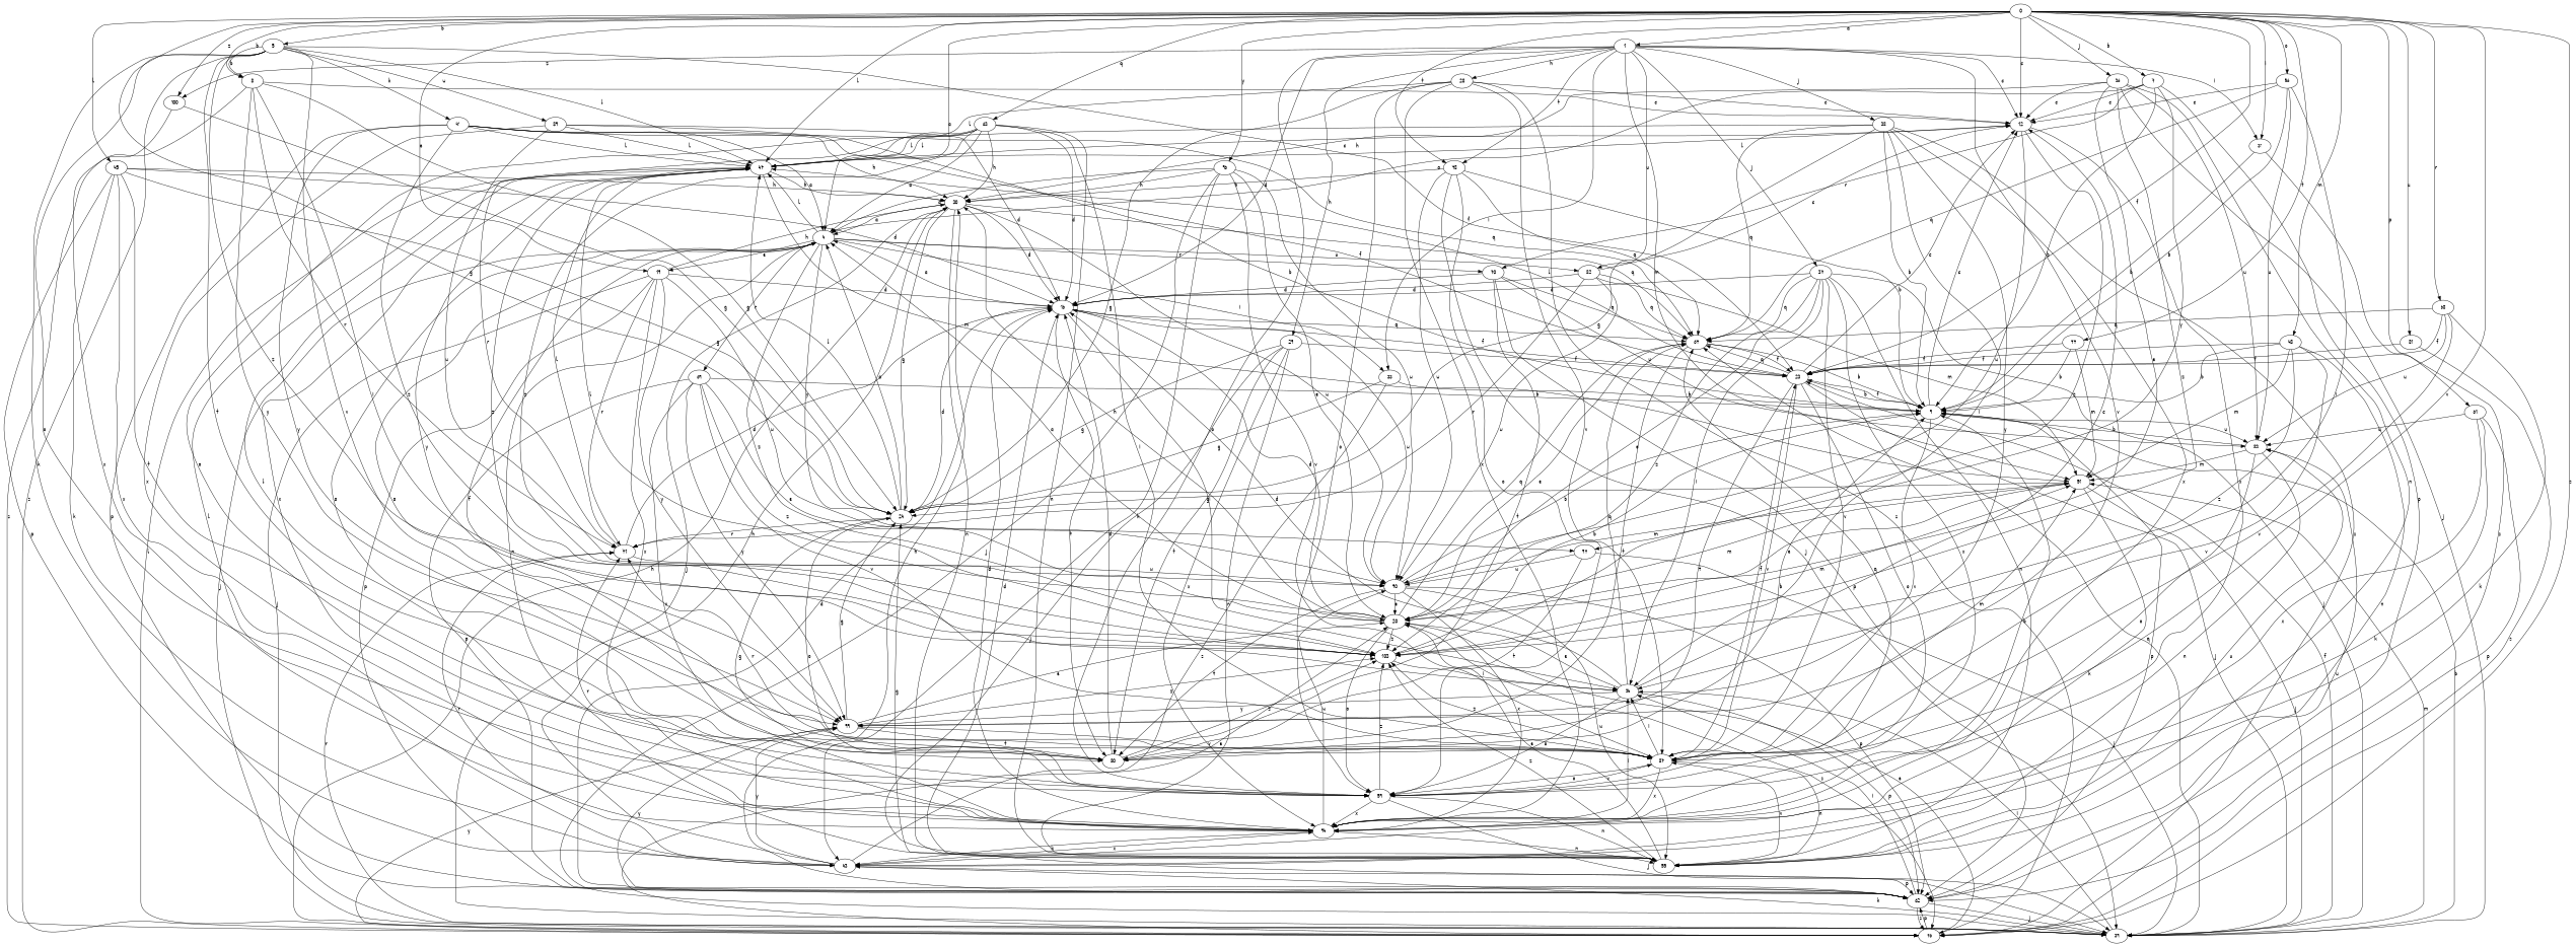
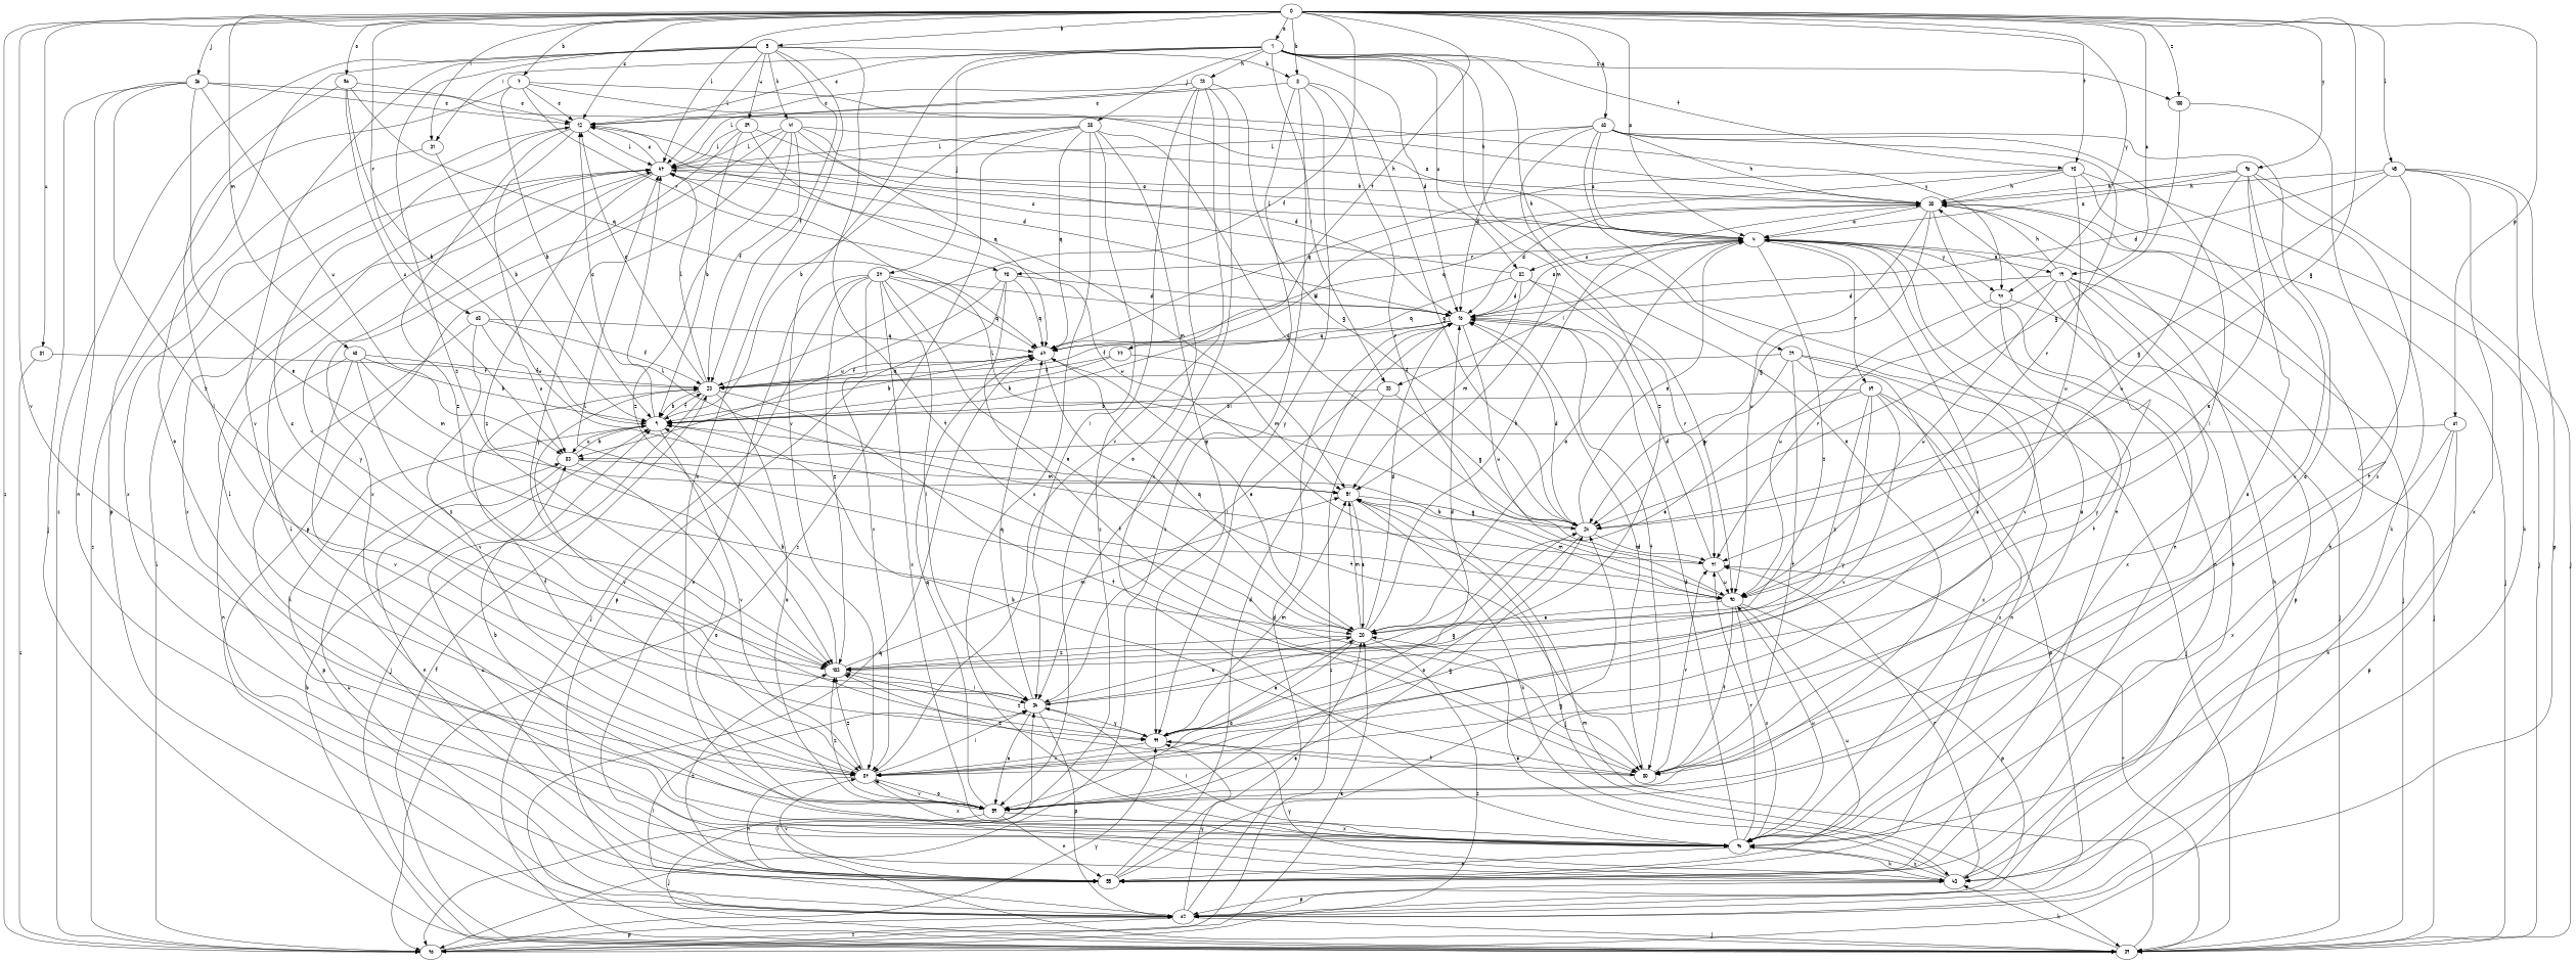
  strict digraph {
    fontname="Patrick Hand"
    node [fontname="Patrick Hand"]
    edge [fontname="Patrick Hand"]
    0
    1
    4
    5
    7
    8
    12
    19
    23
    n10 [label=24]
    31
    36
    45
    47
    48
    56
    61
    63
    68
    76
    77
    78
    81
    87
    96
    97
    100
    16
    28
    29
    33
    37
    38
    51
    59
    82
    39
    55
    69
    70
    103
    41
    43
    80
    89
    9
    62
    34
    71
    99
    90
    94
    30
    67
    83
    20
    0 -> 1 [label=a]
    0 -> 4 [label=a]
    0 -> 5 [label=b]
    0 -> 7 [label=b]
    0 -> 8 [label=b]
    0 -> 12 [label=c]
    0 -> 19 [label=e]
    0 -> 23 [label=f]
    0 -> n10 [label=g]
    0 -> 31 [label=i]
    0 -> 36 [label=j]
    0 -> 45 [label=l]
    0 -> 47 [label=l]
    0 -> 48 [label=m]
    0 -> 56 [label=o]
    0 -> 61 [label=p]
    0 -> 63 [label=q]
    0 -> 68 [label=r]
    0 -> 76 [label=s]
    0 -> 77 [label=t]
    0 -> 78 [label=t]
    0 -> 81 [label=u]
    0 -> 87 [label=v]
    0 -> 96 [label=y]
+   0 -> 97 [label=y]
    0 -> 100 [label=z]
    1 -> 12 [label=c]
    1 -> 31 [label=i]
    1 -> 78 [label=t]
    1 -> 87 [label=v]
    1 -> 100 [label=z]
    1 -> 16 [label=d]
    1 -> 28 [label=h]
    1 -> 29 [label=h]
    1 -> 33 [label=i]
    1 -> 37 [label=j]
    1 -> 38 [label=j]
    1 -> 51 [label=m]
    1 -> 59 [label=o]
    1 -> 82 [label=u]
    4 -> 19 [label=e]
    4 -> 47 [label=l]
-   4 -> 87 [label=f]
+   4 -> 87 [label=v]
    4 -> 97 [label=y]
    4 -> 33 [label=i]
    4 -> 82 [label=u]
    4 -> 39 [label=j]
    4 -> 55 [label=n]
    4 -> 69 [label=r]
    4 -> 70 [label=r]
    4 -> 103 [label=z]
    5 -> 8 [label=b]
    5 -> 23 [label=f]
    5 -> 47 [label=l]
    5 -> 76 [label=s]
    5 -> 87 [label=v]
    5 -> 59 [label=o]
    5 -> 103 [label=z]
    5 -> 41 [label=k]
    5 -> 43 [label=k]
    5 -> 80 [label=t]
    5 -> 89 [label=w]
    7 -> 4 [label=a]
    7 -> 12 [label=c]
    7 -> 97 [label=y]
    7 -> 70 [label=r]
    7 -> 9 [label=b]
    7 -> 62 [label=p]
    8 -> 12 [label=c]
    8 -> n10 [label=g]
    8 -> 76 [label=s]
    8 -> 34 [label=i]
    8 -> 71 [label=r]
    8 -> 99 [label=y]
    12 -> 47 [label=l]
+   12 -> 16 [label=d]
    12 -> 103 [label=z]
    12 -> 90 [label=w]
    12 -> 94 [label=x]
    19 -> 16 [label=d]
    19 -> 39 [label=j]
    19 -> 62 [label=p]
    19 -> 71 [label=r]
    19 -> 99 [label=y]
    19 -> 90 [label=w]
    19 -> 94 [label=x]
    19 -> 30 [label=h]
    23 -> 12 [label=c]
    23 -> 47 [label=l]
    23 -> 87 [label=v]
    23 -> 59 [label=o]
    23 -> 39 [label=j]
    23 -> 80 [label=t]
    23 -> 9 [label=b]
    23 -> 67 [label=q]
    n10 -> 4 [label=a]
    n10 -> 47 [label=l]
    n10 -> 16 [label=d]
    n10 -> 59 [label=o]
    n10 -> 71 [label=r]
    31 -> 76 [label=s]
    31 -> 9 [label=b]
    36 -> 12 [label=c]
    36 -> 39 [label=j]
    36 -> 55 [label=n]
    36 -> 103 [label=z]
    36 -> 30 [label=h]
    36 -> 83 [label=u]
    36 -> 20 [label=e]
    45 -> n10 [label=g]
    45 -> 16 [label=d]
    45 -> 43 [label=k]
    45 -> 80 [label=t]
    45 -> 62 [label=p]
    45 -> 94 [label=x]
    45 -> 30 [label=h]
    47 -> 12 [label=c]
    47 -> 51 [label=m]
    47 -> 103 [label=z]
    47 -> 99 [label=y]
    47 -> 94 [label=x]
    47 -> 30 [label=h]
    48 -> 23 [label=f]
    48 -> 87 [label=v]
    48 -> 51 [label=m]
    48 -> 55 [label=n]
    48 -> 103 [label=z]
    48 -> 9 [label=b]
    56 -> 12 [label=c]
    56 -> 9 [label=b]
    56 -> 34 [label=i]
    56 -> 67 [label=q]
    56 -> 83 [label=u]
    61 -> 43 [label=k]
    61 -> 62 [label=p]
    61 -> 94 [label=x]
    61 -> 83 [label=u]
    63 -> 4 [label=a]
    63 -> 47 [label=l]
    63 -> 16 [label=d]
    63 -> 59 [label=o]
    63 -> 55 [label=n]
    63 -> 103 [label=z]
-   63 -> 87 [label=i]
+   63 -> 34 [label=i]
    63 -> 71 [label=r]
    63 -> 30 [label=h]
    68 -> 23 [label=f]
    68 -> 87 [label=v]
    68 -> 43 [label=k]
    68 -> 67 [label=q]
    68 -> 83 [label=u]
    76 -> 47 [label=l]
    76 -> 62 [label=p]
    76 -> 99 [label=y]
    76 -> 30 [label=h]
    76 -> 20 [label=e]
    77 -> 23 [label=f]
    77 -> 51 [label=m]
    77 -> 9 [label=b]
    78 -> 59 [label=o]
    78 -> 39 [label=j]
    78 -> 9 [label=b]
    78 -> 90 [label=w]
    78 -> 30 [label=h]
    78 -> 67 [label=q]
    81 -> 23 [label=f]
    81 -> 76 [label=s]
    87 -> 4 [label=a]
    87 -> 23 [label=f]
    87 -> 59 [label=o]
    87 -> 55 [label=n]
    87 -> 103 [label=z]
    87 -> 34 [label=i]
    87 -> 94 [label=x]
    96 -> 4 [label=a]
    96 -> 87 [label=v]
    96 -> 39 [label=j]
    96 -> 43 [label=k]
    96 -> 90 [label=w]
    96 -> 30 [label=h]
    96 -> 20 [label=e]
    97 -> 39 [label=j]
    97 -> 80 [label=t]
    97 -> 90 [label=w]
    100 -> n10 [label=g]
    100 -> 94 [label=x]
    16 -> 4 [label=a]
    16 -> 23 [label=f]
    16 -> 80 [label=t]
    16 -> 34 [label=i]
    16 -> 90 [label=w]
    16 -> 67 [label=q]
    28 -> 12 [label=c]
    28 -> n10 [label=g]
    28 -> 47 [label=l]
    28 -> 76 [label=s]
    28 -> 87 [label=v]
    28 -> 59 [label=o]
    28 -> 94 [label=x]
    29 -> 23 [label=f]
    29 -> n10 [label=g]
    29 -> 39 [label=j]
    29 -> 55 [label=n]
    29 -> 80 [label=t]
    29 -> 94 [label=x]
    33 -> n10 [label=g]
    33 -> 76 [label=s]
    33 -> 9 [label=b]
    37 -> 87 [label=v]
    37 -> 16 [label=d]
    37 -> 39 [label=j]
    37 -> 55 [label=n]
    37 -> 103 [label=z]
    37 -> 34 [label=i]
    37 -> 94 [label=x]
    37 -> 67 [label=q]
    37 -> 20 [label=e]
    38 -> n10 [label=g]
    38 -> 47 [label=l]
    38 -> 76 [label=s]
    38 -> 9 [label=b]
    38 -> 34 [label=i]
    38 -> 99 [label=y]
    38 -> 94 [label=x]
    38 -> 67 [label=q]
    51 -> n10 [label=g]
    51 -> 39 [label=j]
    51 -> 43 [label=k]
    51 -> 20 [label=e]
    59 -> n10 [label=g]
    59 -> 47 [label=l]
    59 -> 87 [label=v]
    59 -> 39 [label=j]
    59 -> 55 [label=n]
    59 -> 103 [label=z]
    59 -> 94 [label=x]
    59 -> 67 [label=q]
    82 -> 12 [label=c]
    82 -> 16 [label=d]
    82 -> 51 [label=m]
    82 -> 71 [label=r]
    82 -> 90 [label=w]
    82 -> 67 [label=q]
    39 -> 23 [label=f]
    39 -> 51 [label=m]
    39 -> 43 [label=k]
    39 -> 9 [label=b]
    39 -> 34 [label=i]
    39 -> 71 [label=r]
    39 -> 67 [label=q]
    55 -> n10 [label=g]
    55 -> 87 [label=v]
    55 -> 16 [label=d]
    55 -> 103 [label=z]
    55 -> 83 [label=u]
    55 -> 20 [label=e]
    69 -> 87 [label=v]
    69 -> 103 [label=z]
    69 -> 9 [label=b]
    69 -> 62 [label=p]
    69 -> 99 [label=y]
    69 -> 94 [label=x]
    69 -> 20 [label=e]
    70 -> 16 [label=d]
    70 -> 80 [label=t]
    70 -> 62 [label=p]
    70 -> 67 [label=q]
    70 -> 83 [label=u]
    103 -> 51 [label=m]
    103 -> 9 [label=b]
    103 -> 34 [label=i]
    41 -> 4 [label=a]
    41 -> 23 [label=f]
    41 -> 47 [label=l]
    41 -> 103 [label=z]
    41 -> 62 [label=p]
    41 -> 99 [label=y]
    41 -> 30 [label=h]
    41 -> 67 [label=q]
    43 -> 47 [label=l]
    43 -> 62 [label=p]
    43 -> 71 [label=r]
    43 -> 99 [label=y]
    43 -> 94 [label=x]
    43 -> 30 [label=h]
    43 -> 20 [label=e]
    80 -> 4 [label=a]
    80 -> 16 [label=d]
    80 -> 103 [label=z]
    80 -> 9 [label=b]
    80 -> 71 [label=r]
    89 -> 47 [label=l]
    89 -> 16 [label=d]
    89 -> 9 [label=b]
    89 -> 90 [label=w]
    89 -> 94 [label=x]
    9 -> 12 [label=c]
    9 -> 23 [label=f]
    9 -> 87 [label=v]
    9 -> 62 [label=p]
    9 -> 83 [label=u]
    62 -> 76 [label=s]
    62 -> 16 [label=d]
    62 -> 39 [label=j]
    62 -> 34 [label=i]
    62 -> 99 [label=y]
    62 -> 30 [label=h]
    62 -> 83 [label=u]
    34 -> 12 [label=c]
    34 -> 16 [label=d]
    34 -> 59 [label=o]
    34 -> 62 [label=p]
    34 -> 99 [label=y]
    34 -> 67 [label=q]
    34 -> 20 [label=e]
    71 -> 47 [label=l]
    71 -> 16 [label=d]
    71 -> 90 [label=w]
    99 -> n10 [label=g]
    99 -> 87 [label=v]
    99 -> 51 [label=m]
    99 -> 103 [label=z]
    99 -> 80 [label=t]
    99 -> 20 [label=e]
    90 -> 51 [label=m]
    90 -> 55 [label=w]
    90 -> 80 [label=t]
    90 -> 9 [label=b]
    90 -> 62 [label=p]
    90 -> 94 [label=x]
    90 -> 20 [label=e]
    94 -> 16 [label=d]
    94 -> 55 [label=n]
    94 -> 43 [label=k]
    94 -> 9 [label=b]
    94 -> 34 [label=i]
    94 -> 71 [label=r]
    94 -> 90 [label=w]
    30 -> 4 [label=a]
    30 -> n10 [label=g]
    30 -> 16 [label=d]
    30 -> 39 [label=j]
    30 -> 55 [label=n]
    30 -> 90 [label=w]
    30 -> 67 [label=q]
    67 -> 23 [label=f]
    67 -> 80 [label=t]
    67 -> 9 [label=b]
    67 -> 20 [label=e]
    83 -> 51 [label=m]
    83 -> 59 [label=o]
    83 -> 55 [label=n]
    83 -> 9 [label=b]
    20 -> 4 [label=a]
    20 -> 47 [label=l]
    20 -> 76 [label=s]
    20 -> 16 [label=d]
    20 -> 51 [label=m]
    20 -> 59 [label=o]
    20 -> 103 [label=z]
    20 -> 30 [label=h]
    20 -> 67 [label=q]
  }
